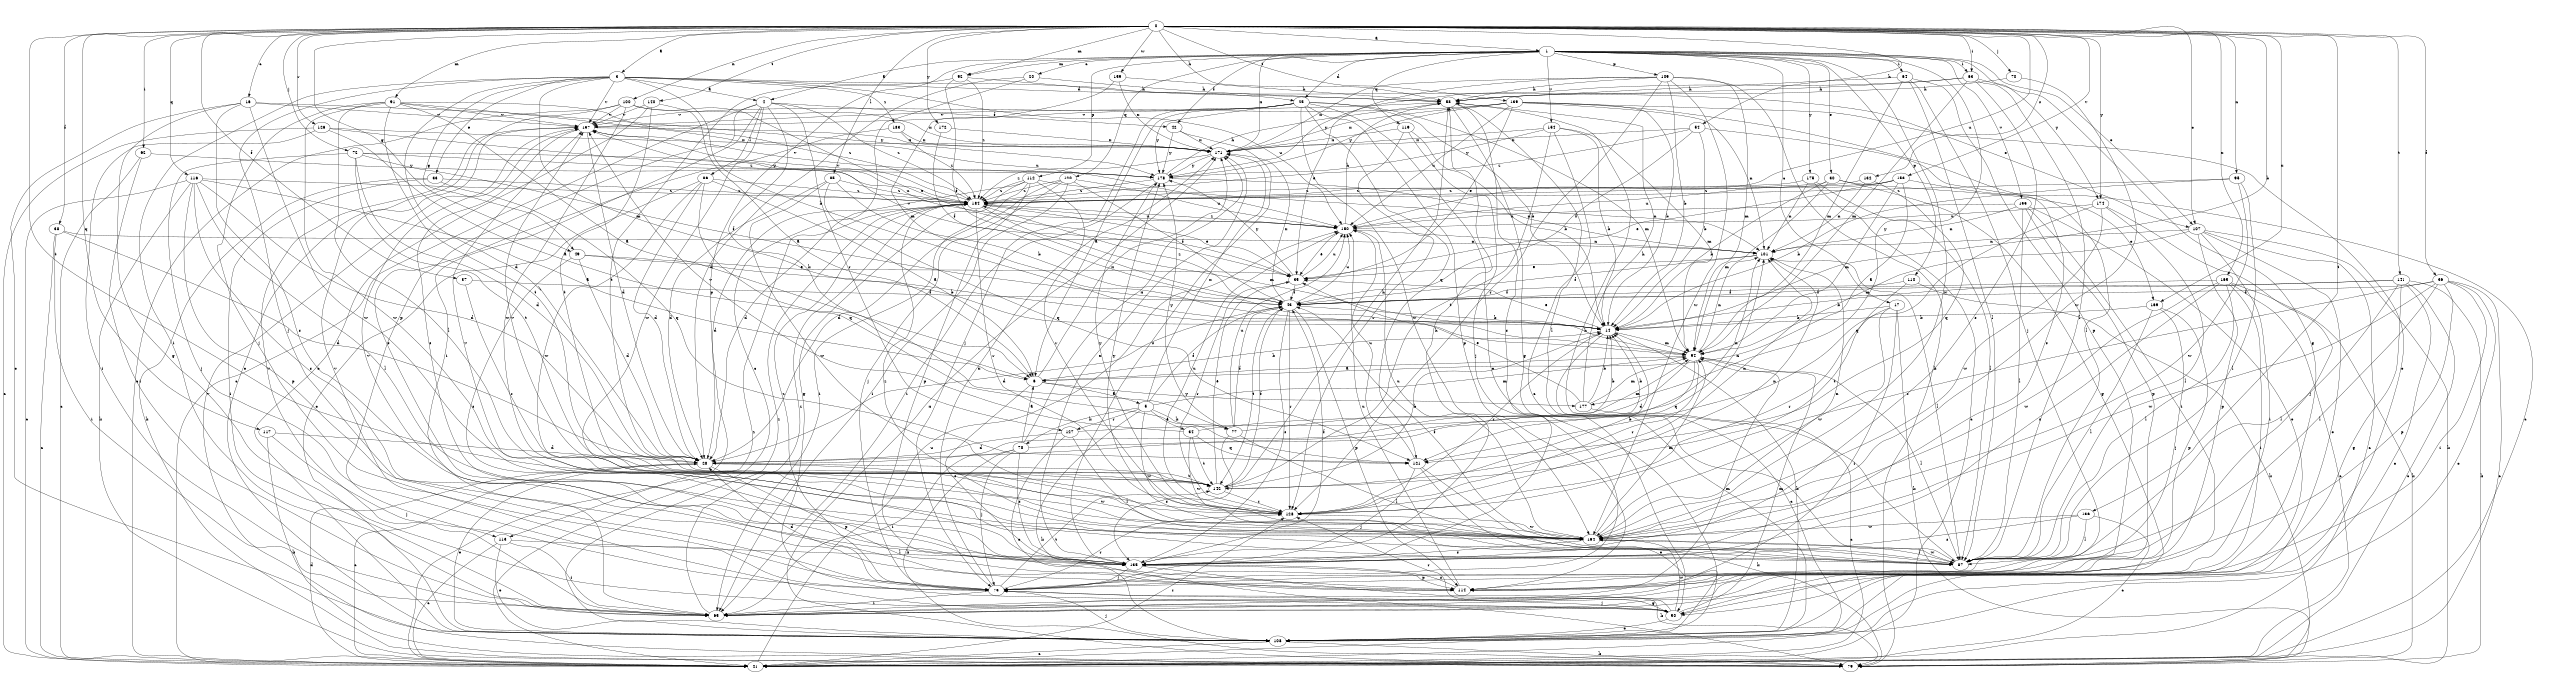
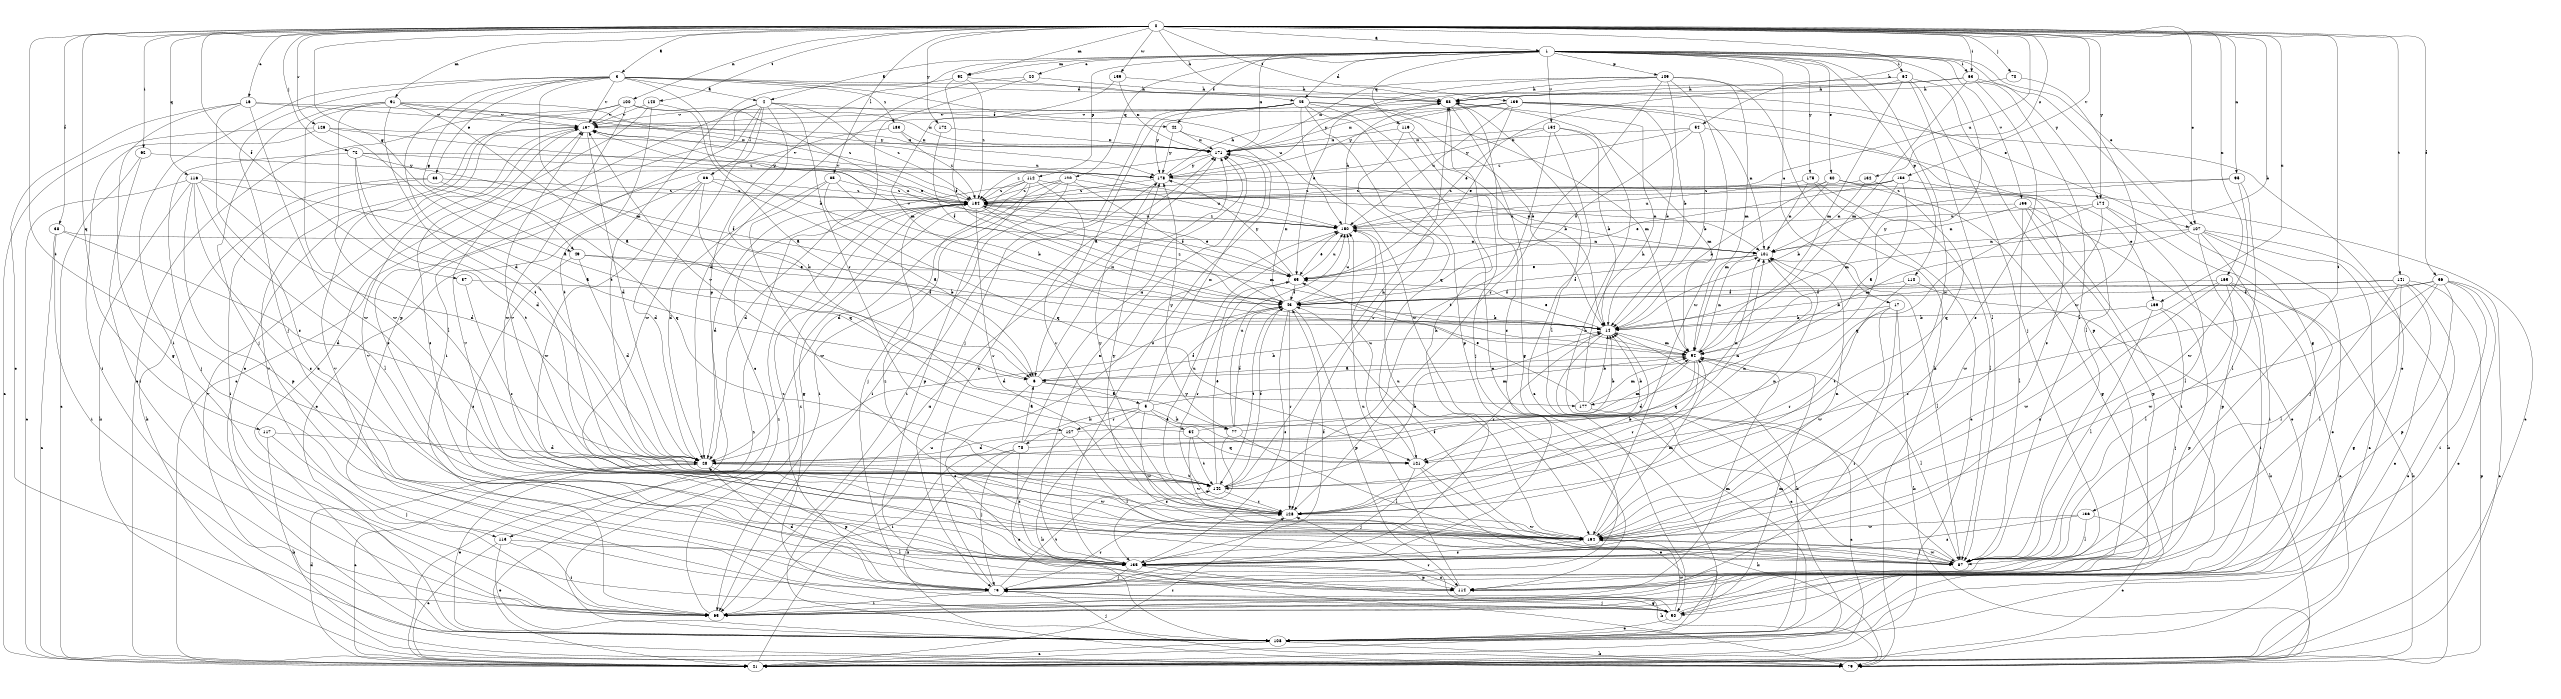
  strict digraph {
    0
    1
    3
    14
    16
    36
    37
    38
    49
    54
    58
    62
    63
    70
    72
    85
    91
    92
    95
    100
    107
    116
    117
    126
    132
    136
    139
    140
    141
    142
    150
    153
    159
    165
    169
    172
    174
    4
    17
    20
    25
    30
    42
    64
    109
    110
    112
    113
    119
    120
    154
    155
    164
    171
    175
    177
    28
    33
    65
    73
    94
    157
    183
    21
    35
    128
    135
    50
    108
    178
    43
    114
    87
    101
    184
    121
    6
    79
    77
    86
    127
    5
    34
    78
    0 -> 1 [label=a]
    0 -> 3 [label=a]
    0 -> 14 [label=b]
    0 -> 16 [label=c]
    0 -> 36 [label=f]
    0 -> 37 [label=f]
    0 -> 38 [label=f]
    0 -> 49 [label=g]
    0 -> 54 [label=h]
    0 -> 58 [label=h]
    0 -> 62 [label=i]
    0 -> 63 [label=i]
    0 -> 70 [label=j]
    0 -> 72 [label=j]
    0 -> 85 [label=l]
    0 -> 91 [label=m]
    0 -> 92 [label=m]
    0 -> 95 [label=n]
    0 -> 100 [label=n]
    0 -> 107 [label=o]
    0 -> 116 [label=q]
    0 -> 117 [label=q]
    0 -> 126 [label=r]
    0 -> 132 [label=s]
    0 -> 136 [label=t]
    0 -> 139 [label=t]
    0 -> 140 [label=t]
    0 -> 141 [label=t]
    0 -> 142 [label=t]
    0 -> 150 [label=u]
    0 -> 153 [label=v]
    0 -> 159 [label=w]
    0 -> 165 [label=x]
    0 -> 169 [label=x]
    0 -> 172 [label=y]
    0 -> 174 [label=y]
    1 -> 63 [label=i]
    1 -> 92 [label=m]
    1 -> 107 [label=o]
    1 -> 174 [label=y]
    1 -> 4 [label=a]
    1 -> 17 [label=c]
    1 -> 20 [label=c]
    1 -> 25 [label=d]
    1 -> 30 [label=e]
    1 -> 42 [label=f]
    1 -> 64 [label=i]
    1 -> 109 [label=p]
    1 -> 110 [label=p]
    1 -> 112 [label=p]
    1 -> 113 [label=p]
    1 -> 119 [label=q]
    1 -> 120 [label=q]
    1 -> 154 [label=v]
    1 -> 155 [label=v]
    1 -> 164 [label=w]
    1 -> 171 [label=x]
    1 -> 175 [label=y]
    1 -> 177 [label=y]
    3 -> 14 [label=b]
    3 -> 49 [label=g]
    3 -> 107 [label=o]
    3 -> 150 [label=u]
    3 -> 4 [label=a]
    3 -> 25 [label=d]
    3 -> 28 [label=d]
    3 -> 33 [label=e]
    3 -> 65 [label=i]
    3 -> 73 [label=j]
    3 -> 94 [label=m]
    3 -> 157 [label=v]
    3 -> 183 [label=z]
    14 -> 94 [label=m]
    14 -> 21 [label=c]
    14 -> 35 [label=e]
    14 -> 128 [label=r]
    16 -> 164 [label=w]
    16 -> 157 [label=v]
    16 -> 135 [label=s]
    16 -> 50 [label=g]
    16 -> 108 [label=o]
    16 -> 178 [label=y]
    36 -> 164 [label=w]
    36 -> 65 [label=i]
    36 -> 21 [label=c]
    36 -> 128 [label=r]
    36 -> 108 [label=o]
    36 -> 43 [label=f]
    36 -> 114 [label=p]
    36 -> 87 [label=l]
    37 -> 128 [label=r]
    37 -> 43 [label=f]
    38 -> 28 [label=d]
    38 -> 65 [label=i]
    38 -> 21 [label=c]
    38 -> 101 [label=n]
    49 -> 14 [label=b]
    49 -> 28 [label=d]
    49 -> 35 [label=e]
    49 -> 135 [label=s]
    54 -> 14 [label=b]
    54 -> 171 [label=x]
    54 -> 135 [label=s]
    54 -> 43 [label=f]
    54 -> 184 [label=z]
    58 -> 157 [label=v]
    58 -> 135 [label=s]
    58 -> 50 [label=g]
    58 -> 87 [label=l]
    62 -> 65 [label=i]
    62 -> 21 [label=c]
    62 -> 178 [label=y]
    63 -> 58 [label=h]
    63 -> 94 [label=m]
    63 -> 135 [label=s]
    63 -> 50 [label=g]
    63 -> 178 [label=y]
    63 -> 87 [label=l]
    70 -> 58 [label=h]
    70 -> 164 [label=w]
    72 -> 142 [label=t]
    72 -> 150 [label=u]
    72 -> 28 [label=d]
    72 -> 73 [label=j]
    72 -> 178 [label=y]
    72 -> 43 [label=f]
    85 -> 14 [label=b]
    85 -> 164 [label=w]
    85 -> 28 [label=d]
    85 -> 184 [label=z]
    85 -> 121 [label=q]
    91 -> 142 [label=t]
    91 -> 150 [label=u]
    91 -> 164 [label=w]
    91 -> 73 [label=j]
    91 -> 157 [label=v]
    91 -> 87 [label=l]
    91 -> 184 [label=z]
    91 -> 6 [label=a]
    92 -> 58 [label=h]
    92 -> 142 [label=t]
    92 -> 43 [label=f]
    92 -> 184 [label=z]
    95 -> 14 [label=b]
    95 -> 164 [label=w]
    95 -> 87 [label=l]
    95 -> 184 [label=z]
    100 -> 164 [label=w]
    100 -> 171 [label=x]
    100 -> 157 [label=v]
    100 -> 21 [label=c]
    100 -> 35 [label=e]
    100 -> 108 [label=o]
    107 -> 65 [label=i]
    107 -> 94 [label=m]
    107 -> 21 [label=c]
    107 -> 108 [label=o]
    107 -> 114 [label=p]
    107 -> 101 [label=n]
    107 -> 79 [label=k]
    116 -> 28 [label=d]
    116 -> 21 [label=c]
    116 -> 135 [label=s]
    116 -> 114 [label=p]
    116 -> 87 [label=l]
    116 -> 184 [label=z]
    116 -> 6 [label=a]
    116 -> 79 [label=k]
    117 -> 28 [label=d]
    117 -> 73 [label=j]
    117 -> 79 [label=k]
    126 -> 171 [label=x]
    126 -> 65 [label=i]
    126 -> 21 [label=c]
    126 -> 184 [label=z]
    126 -> 6 [label=a]
    132 -> 101 [label=n]
    132 -> 184 [label=z]
    132 -> 121 [label=q]
    136 -> 164 [label=w]
    136 -> 21 [label=c]
    136 -> 135 [label=s]
    136 -> 87 [label=l]
    139 -> 14 [label=b]
    139 -> 150 [label=u]
    139 -> 171 [label=x]
    139 -> 157 [label=v]
    139 -> 35 [label=e]
    139 -> 108 [label=o]
    139 -> 178 [label=y]
    139 -> 87 [label=l]
    139 -> 101 [label=n]
    140 -> 142 [label=t]
    140 -> 157 [label=v]
    140 -> 108 [label=o]
    140 -> 6 [label=a]
    141 -> 14 [label=b]
    141 -> 21 [label=c]
    141 -> 50 [label=g]
    141 -> 108 [label=o]
    141 -> 43 [label=f]
    141 -> 87 [label=l]
-   141 -> 79 [label=k]
+   141 -> 79 [label=p]
    142 -> 14 [label=b]
    142 -> 58 [label=h]
    142 -> 35 [label=e]
    142 -> 128 [label=r]
    142 -> 43 [label=f]
    142 -> 101 [label=n]
    150 -> 58 [label=h]
    150 -> 35 [label=e]
    150 -> 101 [label=n]
    150 -> 184 [label=z]
    153 -> 150 [label=u]
    153 -> 94 [label=m]
    153 -> 21 [label=c]
    153 -> 35 [label=e]
    153 -> 184 [label=z]
    153 -> 6 [label=a]
    159 -> 58 [label=h]
    159 -> 171 [label=x]
    159 -> 94 [label=m]
    165 -> 164 [label=w]
    165 -> 65 [label=i]
    165 -> 21 [label=c]
    165 -> 135 [label=s]
    165 -> 43 [label=f]
    165 -> 87 [label=l]
    165 -> 79 [label=k]
    169 -> 14 [label=b]
    169 -> 73 [label=j]
    169 -> 114 [label=p]
    169 -> 87 [label=l]
    172 -> 171 [label=x]
    172 -> 43 [label=f]
    174 -> 150 [label=u]
    174 -> 164 [label=w]
    174 -> 73 [label=j]
    174 -> 87 [label=l]
    174 -> 121 [label=q]
    4 -> 42 [label=f]
    4 -> 113 [label=p]
    4 -> 164 [label=w]
    4 -> 65 [label=i]
    4 -> 21 [label=c]
    4 -> 184 [label=z]
    4 -> 77 [label=k]
    4 -> 86 [label=l]
    4 -> 127 [label=r]
    17 -> 14 [label=b]
    17 -> 164 [label=w]
    17 -> 65 [label=i]
    17 -> 128 [label=r]
    17 -> 79 [label=k]
    20 -> 58 [label=h]
    20 -> 28 [label=d]
    20 -> 21 [label=c]
    25 -> 14 [label=b]
    25 -> 164 [label=w]
    25 -> 73 [label=j]
    25 -> 94 [label=m]
    25 -> 157 [label=v]
    25 -> 108 [label=o]
    25 -> 178 [label=y]
    25 -> 114 [label=p]
    25 -> 121 [label=q]
    25 -> 6 [label=a]
    30 -> 14 [label=b]
    30 -> 169 [label=o]
    30 -> 94 [label=m]
    30 -> 50 [label=g]
    30 -> 184 [label=z]
    42 -> 171 [label=x]
    42 -> 135 [label=s]
    42 -> 178 [label=y]
    64 -> 58 [label=h]
    64 -> 73 [label=j]
    64 -> 94 [label=m]
+   64 -> 35 [label=e]
    64 -> 114 [label=p]
    64 -> 87 [label=l]
    109 -> 14 [label=b]
    109 -> 58 [label=h]
    109 -> 164 [label=w]
    109 -> 171 [label=x]
    109 -> 94 [label=m]
    109 -> 35 [label=e]
    109 -> 128 [label=r]
    109 -> 79 [label=k]
    110 -> 142 [label=t]
    110 -> 43 [label=f]
    110 -> 79 [label=k]
    112 -> 28 [label=d]
    112 -> 65 [label=i]
    112 -> 128 [label=r]
    112 -> 50 [label=g]
    112 -> 114 [label=p]
    112 -> 101 [label=n]
    112 -> 184 [label=z]
    113 -> 65 [label=i]
    113 -> 21 [label=c]
    113 -> 108 [label=o]
    113 -> 87 [label=l]
    119 -> 14 [label=b]
    119 -> 171 [label=x]
    119 -> 73 [label=j]
    119 -> 128 [label=r]
    120 -> 150 [label=u]
    120 -> 28 [label=d]
    120 -> 65 [label=i]
    120 -> 73 [label=j]
    120 -> 43 [label=f]
    120 -> 184 [label=z]
    154 -> 14 [label=b]
    154 -> 142 [label=t]
    154 -> 171 [label=x]
    154 -> 94 [label=m]
    154 -> 21 [label=c]
    154 -> 178 [label=y]
    155 -> 150 [label=u]
    155 -> 65 [label=i]
    155 -> 108 [label=o]
    155 -> 114 [label=p]
    155 -> 87 [label=l]
    155 -> 101 [label=n]
    164 -> 150 [label=u]
    164 -> 94 [label=m]
    164 -> 135 [label=s]
    164 -> 178 [label=y]
    164 -> 87 [label=l]
    164 -> 101 [label=n]
    171 -> 178 [label=y]
    171 -> 184 [label=z]
    175 -> 21 [label=c]
    175 -> 87 [label=l]
    175 -> 101 [label=n]
    175 -> 184 [label=z]
    177 -> 14 [label=b]
    177 -> 58 [label=h]
    177 -> 94 [label=m]
    177 -> 21 [label=c]
    177 -> 35 [label=e]
    28 -> 142 [label=t]
    28 -> 164 [label=w]
    28 -> 21 [label=c]
    28 -> 108 [label=o]
    28 -> 114 [label=p]
    28 -> 101 [label=n]
    33 -> 65 [label=i]
    33 -> 184 [label=z]
    33 -> 121 [label=q]
    33 -> 79 [label=k]
    65 -> 94 [label=m]
    65 -> 157 [label=v]
    65 -> 184 [label=z]
    73 -> 142 [label=t]
    73 -> 171 [label=x]
    73 -> 28 [label=d]
    73 -> 65 [label=i]
    73 -> 128 [label=r]
    73 -> 50 [label=g]
    73 -> 184 [label=z]
    94 -> 28 [label=d]
    94 -> 128 [label=r]
    94 -> 87 [label=l]
    94 -> 101 [label=n]
    94 -> 121 [label=q]
    94 -> 6 [label=a]
    157 -> 171 [label=x]
    157 -> 28 [label=d]
    157 -> 135 [label=s]
    183 -> 171 [label=x]
    183 -> 135 [label=s]
    183 -> 184 [label=z]
    21 -> 150 [label=u]
    21 -> 28 [label=d]
    21 -> 128 [label=r]
    21 -> 184 [label=z]
    35 -> 150 [label=u]
    35 -> 157 [label=v]
    35 -> 128 [label=r]
    35 -> 178 [label=y]
    35 -> 43 [label=f]
    128 -> 14 [label=b]
    128 -> 150 [label=u]
    128 -> 164 [label=w]
    128 -> 157 [label=v]
    128 -> 178 [label=y]
    128 -> 101 [label=n]
    135 -> 58 [label=h]
    135 -> 171 [label=x]
    135 -> 73 [label=j]
    135 -> 157 [label=v]
    135 -> 43 [label=f]
    135 -> 114 [label=p]
    135 -> 79 [label=k]
    50 -> 164 [label=w]
    50 -> 73 [label=j]
    50 -> 94 [label=m]
    50 -> 157 [label=v]
    50 -> 128 [label=r]
    50 -> 108 [label=o]
    108 -> 14 [label=b]
    108 -> 73 [label=j]
    108 -> 21 [label=c]
    108 -> 184 [label=z]
    108 -> 79 [label=k]
    178 -> 58 [label=h]
    178 -> 65 [label=i]
    178 -> 157 [label=v]
    178 -> 101 [label=n]
    178 -> 184 [label=z]
    43 -> 14 [label=b]
    43 -> 142 [label=t]
    43 -> 150 [label=u]
    43 -> 171 [label=x]
    43 -> 28 [label=d]
    43 -> 128 [label=r]
    43 -> 135 [label=s]
    43 -> 114 [label=p]
    43 -> 184 [label=z]
    114 -> 150 [label=u]
    114 -> 157 [label=v]
    114 -> 135 [label=s]
    87 -> 58 [label=h]
    87 -> 164 [label=w]
    87 -> 43 [label=f]
    87 -> 184 [label=z]
    101 -> 35 [label=e]
    101 -> 43 [label=f]
    101 -> 87 [label=l]
    184 -> 150 [label=u]
    184 -> 28 [label=d]
    184 -> 94 [label=m]
    184 -> 157 [label=v]
    184 -> 35 [label=e]
    184 -> 128 [label=r]
    121 -> 150 [label=u]
    121 -> 73 [label=j]
    121 -> 108 [label=o]
    121 -> 79 [label=k]
    6 -> 14 [label=b]
    6 -> 171 [label=x]
    6 -> 177 [label=y]
    6 -> 135 [label=s]
    6 -> 5 [label=a]
    79 -> 171 [label=x]
    79 -> 157 [label=v]
    77 -> 14 [label=b]
    77 -> 150 [label=u]
    77 -> 135 [label=s]
    77 -> 178 [label=y]
    77 -> 43 [label=f]
    77 -> 87 [label=l]
    86 -> 164 [label=w]
    86 -> 28 [label=d]
    86 -> 108 [label=o]
    86 -> 184 [label=z]
    86 -> 121 [label=q]
    86 -> 6 [label=a]
    127 -> 28 [label=d]
    127 -> 108 [label=o]
    127 -> 87 [label=l]
    127 -> 101 [label=n]
    5 -> 164 [label=w]
    5 -> 171 [label=x]
    5 -> 94 [label=m]
    5 -> 43 [label=f]
    5 -> 79 [label=k]
    5 -> 77 [label=k]
    5 -> 127 [label=r]
    5 -> 34 [label=e]
    5 -> 78 [label=k]
    34 -> 142 [label=t]
    34 -> 164 [label=w]
    34 -> 94 [label=m]
    34 -> 157 [label=v]
    34 -> 121 [label=q]
    78 -> 14 [label=b]
    78 -> 171 [label=x]
    78 -> 65 [label=i]
    78 -> 73 [label=j]
    78 -> 135 [label=s]
    78 -> 6 [label=a]
    78 -> 79 [label=k]
  }
